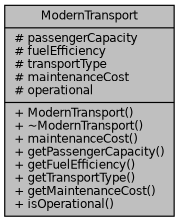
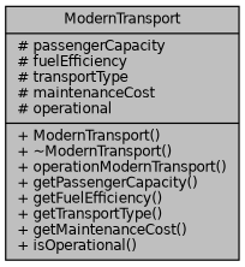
  digraph {
-   n1 [color=black fillcolor=grey75 fontcolor=black fontname=Helvetica fontsize=10 height=0.2 label="{ModernTransport\n|# passengerCapacity\l# fuelEfficiency\l# transportType\l# maintenanceCost\l# operational\l|+ ModernTransport()\l+ ~ModernTransport()\l+ maintenanceCost()\l+ getPassengerCapacity()\l+ getFuelEfficiency()\l+ getTransportType()\l+ getMaintenanceCost()\l+ isOperational()\l}" shape=record style=filled width=0.4]
+   n1 [color=black fillcolor=grey75 fontcolor=black fontname=Helvetica fontsize=10 height=0.2 label="{ModernTransport\n|# passengerCapacity\l# fuelEfficiency\l# transportType\l# maintenanceCost\l# operational\l|+ ModernTransport()\l+ ~ModernTransport()\l+ operationModernTransport()\l+ getPassengerCapacity()\l+ getFuelEfficiency()\l+ getTransportType()\l+ getMaintenanceCost()\l+ isOperational()\l}" shape=record style=filled width=0.4]
  }
